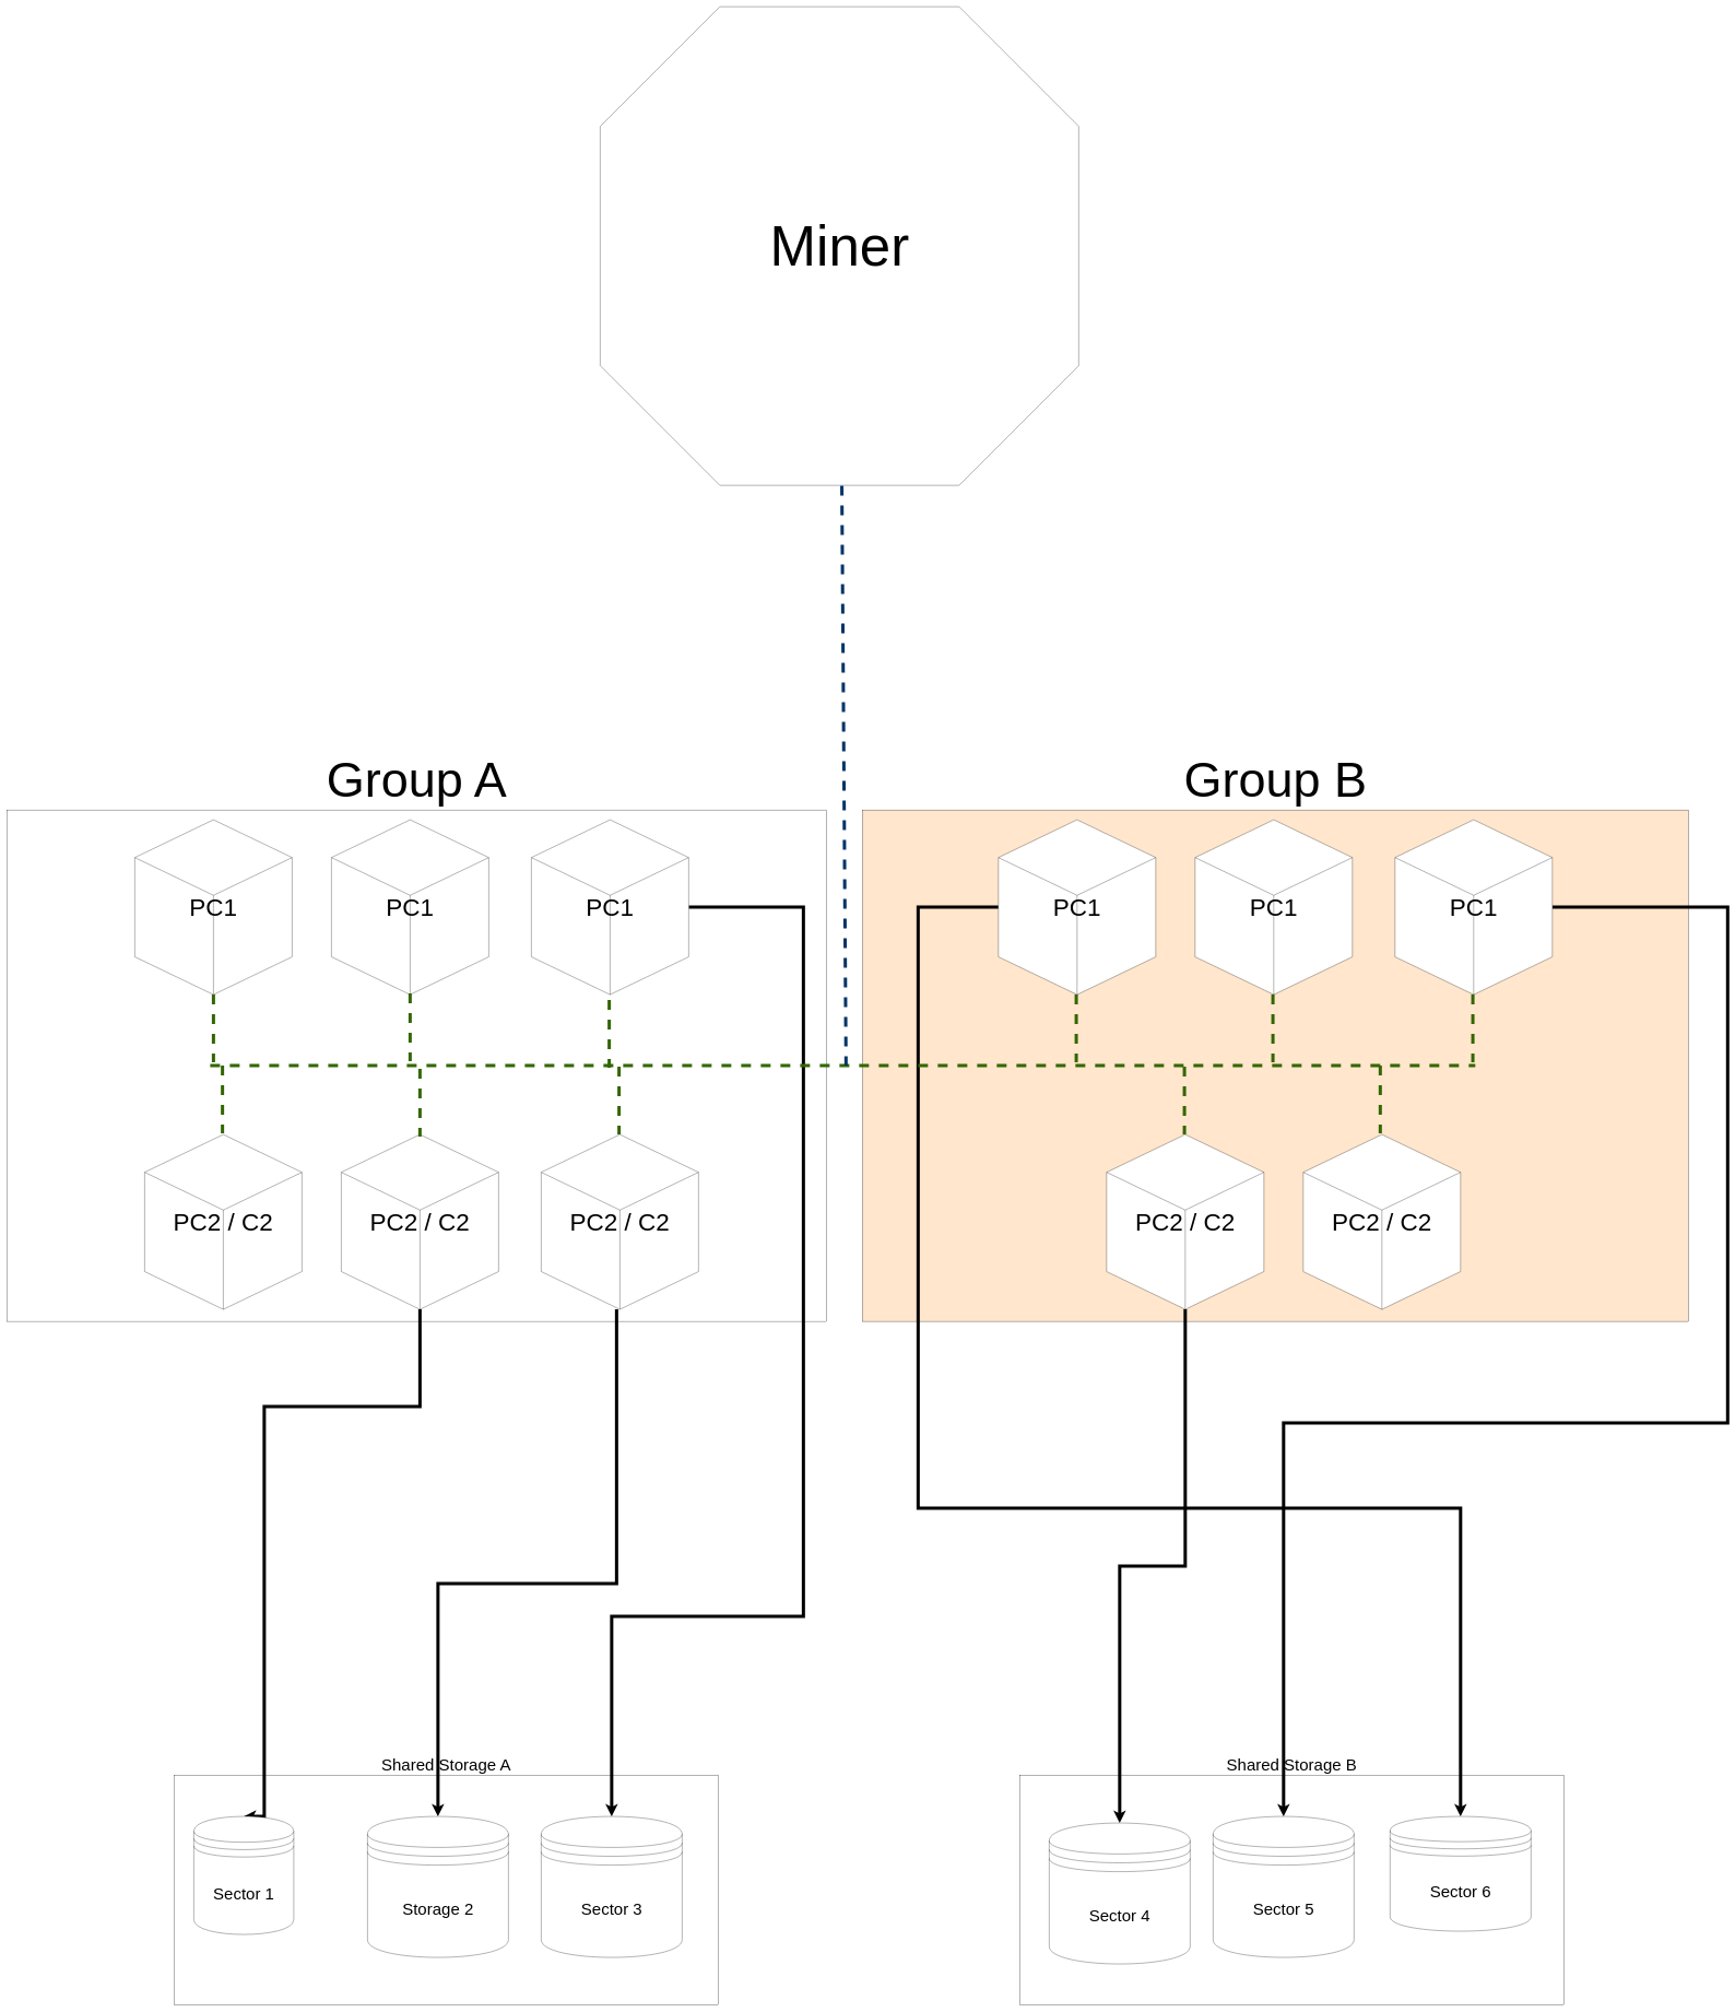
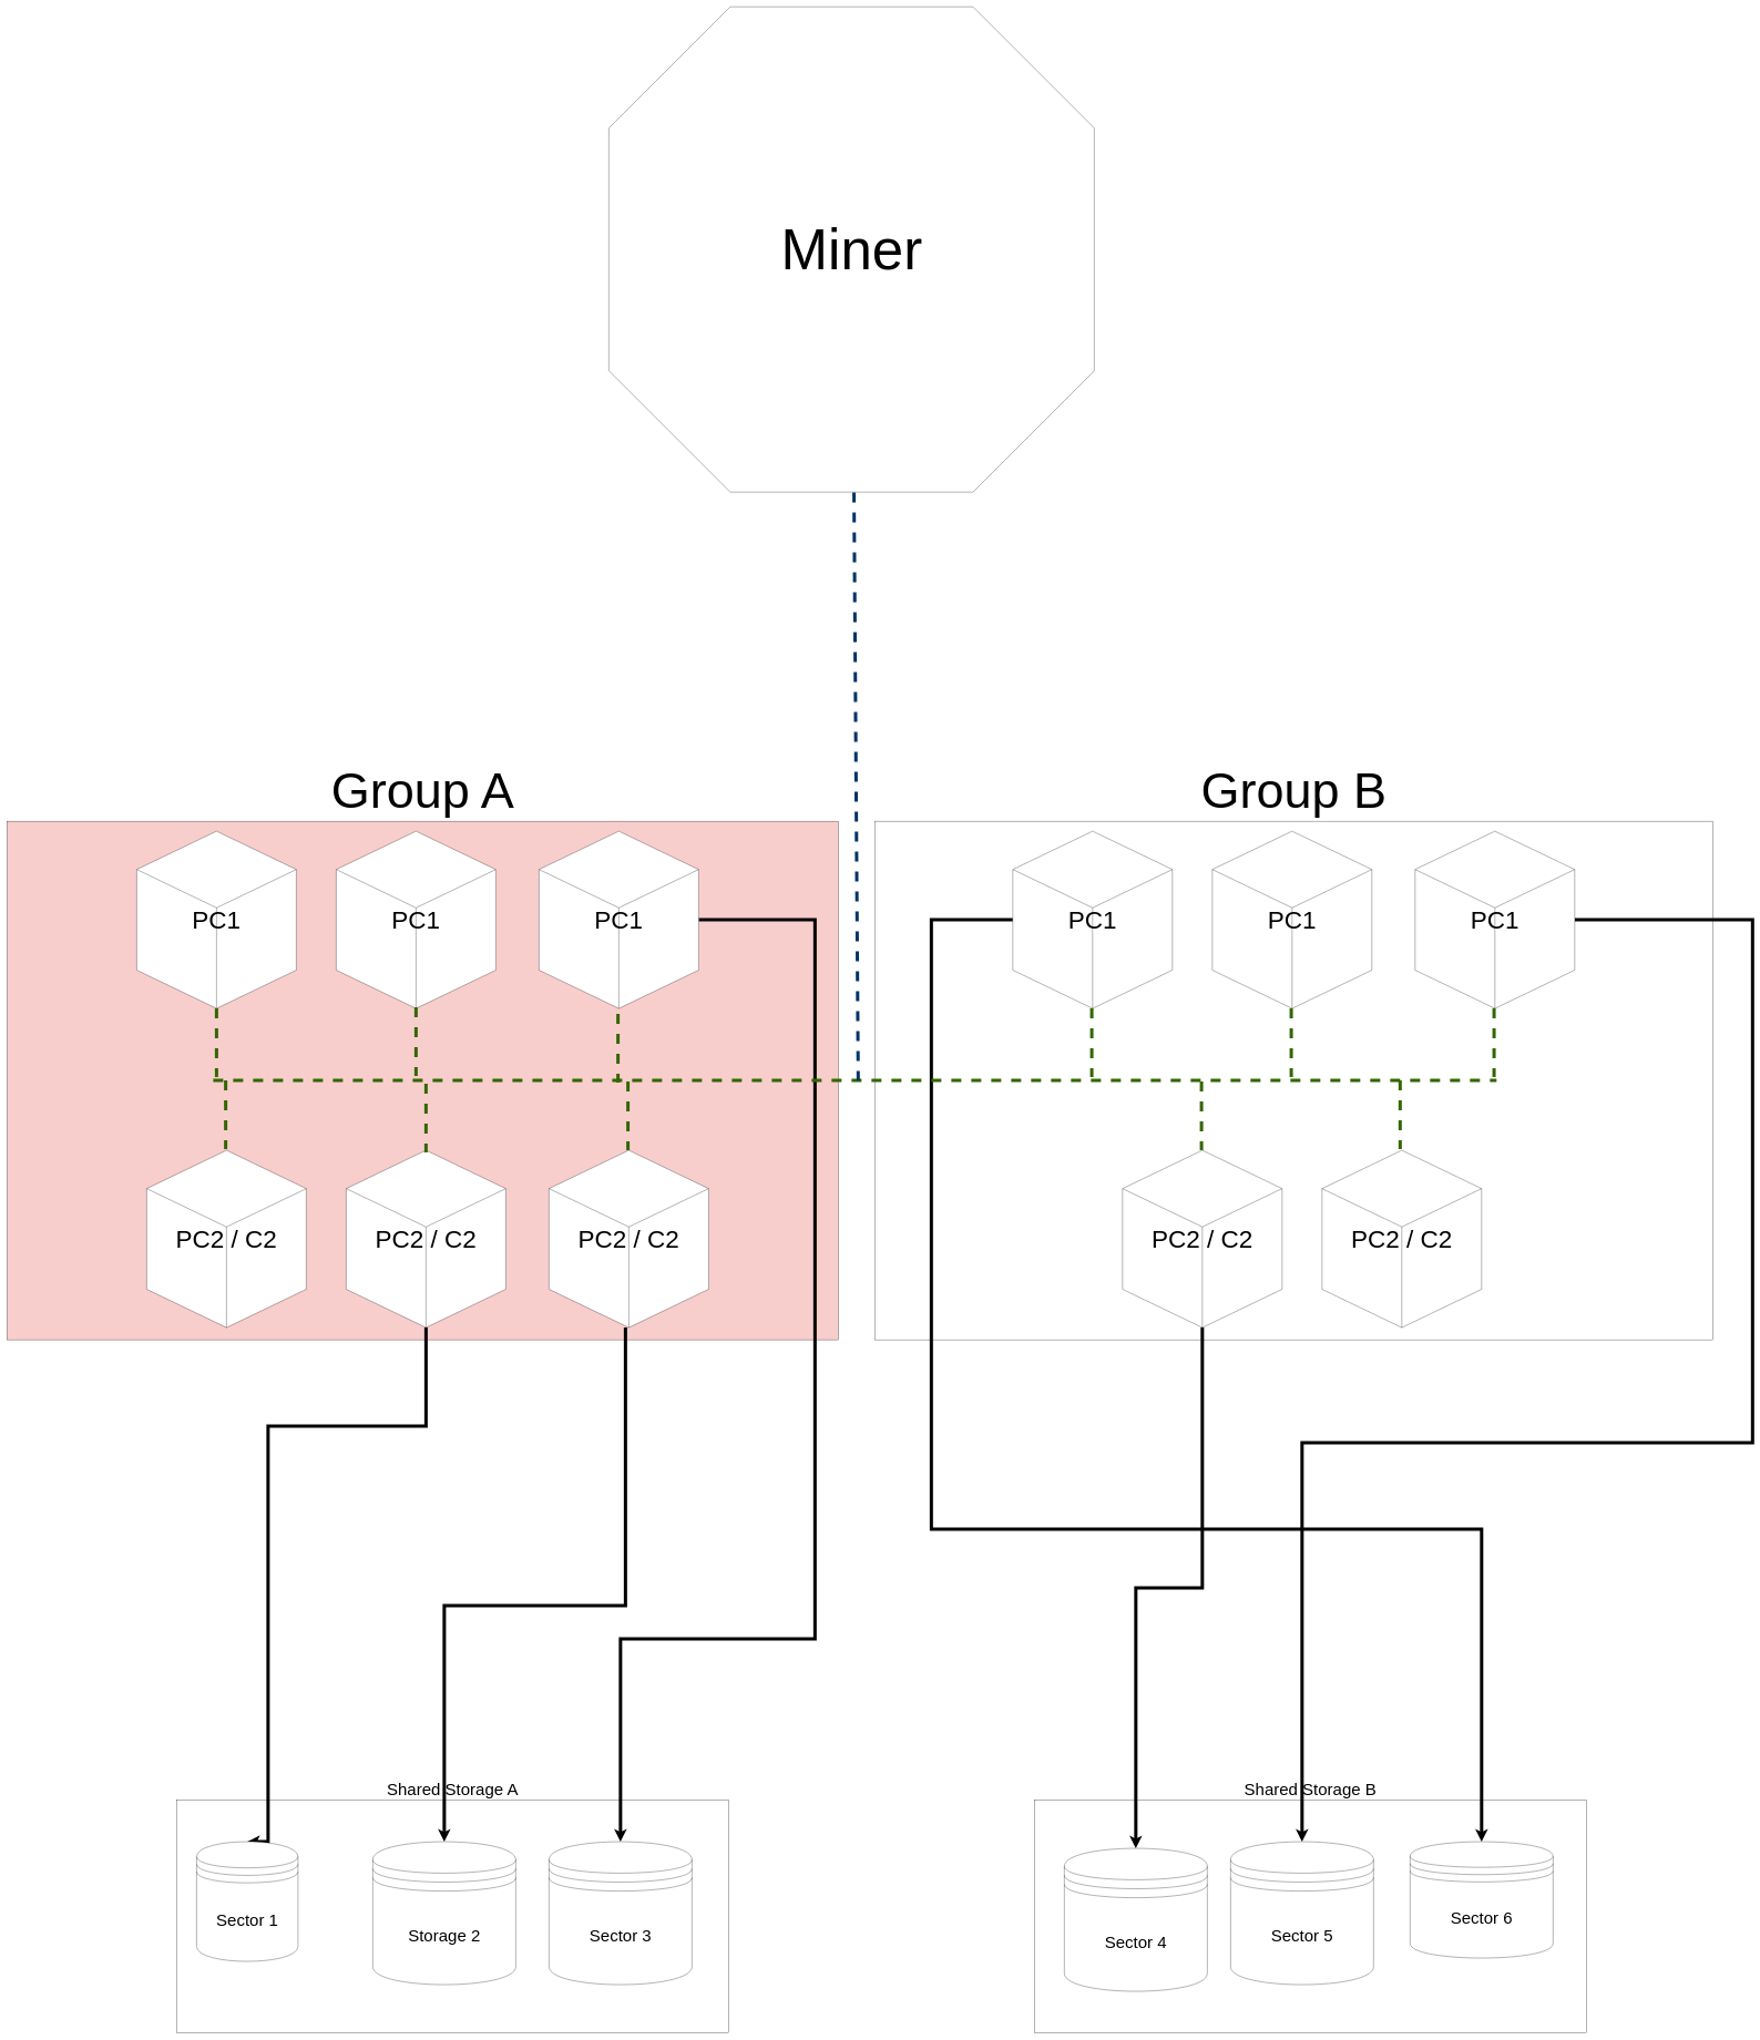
  <mxCell id="0" />
  <mxCell id="1" parent="0" />
  <mxCell id="2" value="&lt;font color=&quot;#000000&quot;&gt;Shared Storage B&lt;/font&gt;" style="rounded=0;whiteSpace=wrap;html=1;fontSize=50;fontColor=#336600;labelPosition=center;verticalLabelPosition=top;align=center;verticalAlign=bottom;" parent="1" vertex="1"><mxGeometry x="3110" y="5415" width="1660" height="700" as="geometry" /></mxCell>
  <mxCell id="3" value="&lt;span style=&quot;color: rgb(0 , 0 , 0)&quot;&gt;Shared Storage A&lt;/span&gt;" style="rounded=0;whiteSpace=wrap;html=1;fontSize=50;fontColor=#336600;labelPosition=center;verticalLabelPosition=top;align=center;verticalAlign=bottom;" parent="1" vertex="1"><mxGeometry x="530" y="5415" width="1660" height="700" as="geometry" /></mxCell>
- <mxCell id="4" value="&lt;span style=&quot;font-size: 150px&quot;&gt;Group A&lt;/span&gt;" style="rounded=0;whiteSpace=wrap;html=1;labelPosition=center;verticalLabelPosition=top;align=center;verticalAlign=bottom;" parent="1" vertex="1"><mxGeometry x="20" y="2470" width="2500" height="1560" as="geometry" /></mxCell>
- <mxCell id="5" value="&lt;font style=&quot;font-size: 150px&quot;&gt;Group B&lt;/font&gt;" style="rounded=0;whiteSpace=wrap;html=1;fontSize=50;labelPosition=center;verticalLabelPosition=top;align=center;verticalAlign=bottom;fillColor=#ffe6cc;" parent="1" vertex="1"><mxGeometry x="2630" y="2470" width="2520" height="1560" as="geometry" /></mxCell>
+ <mxCell id="4" value="&lt;span style=&quot;font-size: 150px&quot;&gt;Group A&lt;/span&gt;" style="rounded=0;whiteSpace=wrap;html=1;labelPosition=center;verticalLabelPosition=top;align=center;verticalAlign=bottom;fillColor=#f8cecc;" parent="1" vertex="1"><mxGeometry x="20" y="2470" width="2500" height="1560" as="geometry" /></mxCell>
+ <mxCell id="5" value="&lt;font style=&quot;font-size: 150px&quot;&gt;Group B&lt;/font&gt;" style="rounded=0;whiteSpace=wrap;html=1;fontSize=50;labelPosition=center;verticalLabelPosition=top;align=center;verticalAlign=bottom;" parent="1" vertex="1"><mxGeometry x="2630" y="2470" width="2520" height="1560" as="geometry" /></mxCell>
  <mxCell id="6" value="&lt;font style=&quot;font-size: 75px&quot;&gt;PC1&lt;/font&gt;" style="html=1;whiteSpace=wrap;shape=isoCube2;backgroundOutline=1;isoAngle=15;fontSize=50;" parent="1" vertex="1"><mxGeometry x="410" y="2500" width="480" height="533.33" as="geometry" /></mxCell>
  <mxCell id="7" value="&lt;span style=&quot;font-size: 75px&quot;&gt;PC1&lt;/span&gt;" style="html=1;whiteSpace=wrap;shape=isoCube2;backgroundOutline=1;isoAngle=15;fontSize=50;" parent="1" vertex="1"><mxGeometry x="1010" y="2500" width="480" height="533.33" as="geometry" /></mxCell>
  <mxCell id="8" style="edgeStyle=orthogonalEdgeStyle;rounded=0;orthogonalLoop=1;jettySize=auto;html=1;entryX=0.5;entryY=0;entryDx=0;entryDy=0;fontSize=50;fontColor=#336600;strokeColor=#000000;strokeWidth=10;" parent="1" source="9" target="25" edge="1"><mxGeometry relative="1" as="geometry"><Array as="points"><mxPoint x="2450" y="2767" /><mxPoint x="2450" y="4930" /><mxPoint x="1865" y="4930" /></Array></mxGeometry></mxCell>
  <mxCell id="9" value="&lt;span style=&quot;font-size: 75px&quot;&gt;PC1&lt;/span&gt;" style="html=1;whiteSpace=wrap;shape=isoCube2;backgroundOutline=1;isoAngle=15;fontSize=50;" parent="1" vertex="1"><mxGeometry x="1620" y="2500" width="480" height="533.33" as="geometry" /></mxCell>
  <mxCell id="10" value="&lt;span style=&quot;font-size: 75px&quot;&gt;PC1&lt;/span&gt;" style="html=1;whiteSpace=wrap;shape=isoCube2;backgroundOutline=1;isoAngle=15;fontSize=50;" parent="1" vertex="1"><mxGeometry x="3645" y="2500" width="480" height="533.33" as="geometry" /></mxCell>
  <mxCell id="11" style="edgeStyle=orthogonalEdgeStyle;rounded=0;orthogonalLoop=1;jettySize=auto;html=1;entryX=0.5;entryY=0;entryDx=0;entryDy=0;fontSize=50;fontColor=#336600;strokeColor=#000000;strokeWidth=10;" parent="1" source="12" target="28" edge="1"><mxGeometry relative="1" as="geometry"><Array as="points"><mxPoint x="2800" y="2767" /><mxPoint x="2800" y="4600" /><mxPoint x="4455" y="4600" /></Array></mxGeometry></mxCell>
  <mxCell id="12" value="&lt;span style=&quot;font-size: 75px&quot;&gt;PC1&lt;/span&gt;" style="html=1;whiteSpace=wrap;shape=isoCube2;backgroundOutline=1;isoAngle=15;fontSize=50;" parent="1" vertex="1"><mxGeometry x="3045" y="2500" width="480" height="533.33" as="geometry" /></mxCell>
  <mxCell id="13" style="edgeStyle=orthogonalEdgeStyle;rounded=0;orthogonalLoop=1;jettySize=auto;html=1;entryX=0.5;entryY=0;entryDx=0;entryDy=0;fontSize=50;fontColor=#336600;strokeColor=#000000;strokeWidth=10;" parent="1" source="14" target="26" edge="1"><mxGeometry relative="1" as="geometry"><Array as="points"><mxPoint x="5270" y="2766" /><mxPoint x="5270" y="4340" /><mxPoint x="3915" y="4340" /></Array></mxGeometry></mxCell>
  <mxCell id="14" value="&lt;span style=&quot;font-size: 75px&quot;&gt;PC1&lt;/span&gt;" style="html=1;whiteSpace=wrap;shape=isoCube2;backgroundOutline=1;isoAngle=15;fontSize=50;" parent="1" vertex="1"><mxGeometry x="4255" y="2500" width="480" height="533.33" as="geometry" /></mxCell>
  <mxCell id="15" value="&lt;font style=&quot;font-size: 75px&quot;&gt;PC2 / C2&lt;/font&gt;" style="html=1;whiteSpace=wrap;shape=isoCube2;backgroundOutline=1;isoAngle=15;fontSize=50;" parent="1" vertex="1"><mxGeometry x="440" y="3460" width="480" height="533.33" as="geometry" /></mxCell>
  <mxCell id="16" style="edgeStyle=orthogonalEdgeStyle;rounded=0;orthogonalLoop=1;jettySize=auto;html=1;entryX=0.5;entryY=0;entryDx=0;entryDy=0;fontSize=50;fontColor=#336600;strokeColor=#000000;strokeWidth=10;" parent="1" source="17" target="23" edge="1"><mxGeometry relative="1" as="geometry"><Array as="points"><mxPoint x="1280" y="4290" /><mxPoint x="805" y="4290" /></Array></mxGeometry></mxCell>
  <mxCell id="17" value="&lt;span style=&quot;font-size: 75px&quot;&gt;PC2 / C2&lt;/span&gt;" style="html=1;whiteSpace=wrap;shape=isoCube2;backgroundOutline=1;isoAngle=15;fontSize=50;" parent="1" vertex="1"><mxGeometry x="1040" y="3460" width="480" height="533.33" as="geometry" /></mxCell>
  <mxCell id="18" style="edgeStyle=orthogonalEdgeStyle;rounded=0;orthogonalLoop=1;jettySize=auto;html=1;entryX=0.5;entryY=0;entryDx=0;entryDy=0;fontSize=50;fontColor=#336600;strokeColor=#000000;strokeWidth=10;" parent="1" source="19" target="24" edge="1"><mxGeometry relative="1" as="geometry"><Array as="points"><mxPoint x="1880" y="4830" /><mxPoint x="1335" y="4830" /></Array></mxGeometry></mxCell>
  <mxCell id="19" value="&lt;span style=&quot;font-size: 75px&quot;&gt;PC2 / C2&lt;/span&gt;" style="html=1;whiteSpace=wrap;shape=isoCube2;backgroundOutline=1;isoAngle=15;fontSize=50;" parent="1" vertex="1"><mxGeometry x="1650" y="3460" width="480" height="533.33" as="geometry" /></mxCell>
  <mxCell id="20" style="edgeStyle=orthogonalEdgeStyle;rounded=0;orthogonalLoop=1;jettySize=auto;html=1;entryX=0.5;entryY=0;entryDx=0;entryDy=0;fontSize=50;fontColor=#336600;strokeWidth=10;" parent="1" source="21" target="27" edge="1"><mxGeometry relative="1" as="geometry" /></mxCell>
  <mxCell id="21" value="&lt;span style=&quot;font-size: 75px&quot;&gt;PC2 / C2&lt;/span&gt;" style="html=1;whiteSpace=wrap;shape=isoCube2;backgroundOutline=1;isoAngle=15;fontSize=50;" parent="1" vertex="1"><mxGeometry x="3375" y="3460" width="480" height="533.33" as="geometry" /></mxCell>
  <mxCell id="22" value="&lt;span style=&quot;font-size: 75px&quot;&gt;PC2 / C2&lt;/span&gt;" style="html=1;whiteSpace=wrap;shape=isoCube2;backgroundOutline=1;isoAngle=15;fontSize=50;" parent="1" vertex="1"><mxGeometry x="3975" y="3460" width="480" height="533.33" as="geometry" /></mxCell>
  <mxCell id="23" value="Sector 1" style="shape=datastore;whiteSpace=wrap;html=1;fontSize=50;" parent="1" vertex="1"><mxGeometry x="590" y="5540" width="305" height="360" as="geometry" /></mxCell>
  <mxCell id="24" value="&lt;span&gt;Storage 2&lt;/span&gt;" style="shape=datastore;whiteSpace=wrap;html=1;fontSize=50;" parent="1" vertex="1"><mxGeometry x="1120" y="5540" width="430" height="430" as="geometry" /></mxCell>
  <mxCell id="25" value="&lt;span&gt;Sector 3&lt;/span&gt;" style="shape=datastore;whiteSpace=wrap;html=1;fontSize=50;" parent="1" vertex="1"><mxGeometry x="1650" y="5540" width="430" height="430" as="geometry" /></mxCell>
  <mxCell id="26" value="&lt;span&gt;Sector 5&lt;/span&gt;" style="shape=datastore;whiteSpace=wrap;html=1;fontSize=50;" parent="1" vertex="1"><mxGeometry x="3700" y="5540" width="430" height="430" as="geometry" /></mxCell>
  <mxCell id="27" value="&lt;span&gt;Sector 4&lt;/span&gt;" style="shape=datastore;whiteSpace=wrap;html=1;fontSize=50;" parent="1" vertex="1"><mxGeometry x="3200" y="5560" width="430" height="430" as="geometry" /></mxCell>
  <mxCell id="28" value="&lt;span&gt;Sector 6&lt;/span&gt;" style="shape=datastore;whiteSpace=wrap;html=1;fontSize=50;" parent="1" vertex="1"><mxGeometry x="4240" y="5540" width="430" height="350" as="geometry" /></mxCell>
  <mxCell id="29" value="&lt;font style=&quot;font-size: 170px&quot;&gt;Miner&lt;/font&gt;" style="verticalLabelPosition=middle;verticalAlign=middle;html=1;shape=mxgraph.basic.polygon;polyCoords=[[0.25,0],[0.75,0],[1,0.25],[1,0.75],[0.75,1],[0.25,1],[0,0.75],[0,0.25]];polyline=0;fontSize=50;labelPosition=center;align=center;" parent="1" vertex="1"><mxGeometry x="1830" y="20" width="1460" height="1460" as="geometry" /></mxCell>
  <mxCell id="30" value="" style="endArrow=none;dashed=1;html=1;fontSize=50;strokeWidth=10;fontColor=#336600;strokeColor=#336600;" parent="1" edge="1"><mxGeometry width="50" height="50" relative="1" as="geometry"><mxPoint x="640" y="3250" as="sourcePoint" /><mxPoint x="4500" y="3250" as="targetPoint" /></mxGeometry></mxCell>
  <mxCell id="31" value="" style="endArrow=none;dashed=1;html=1;fontSize=50;fontColor=#336600;strokeColor=#336600;strokeWidth=10;exitX=0.5;exitY=1;exitDx=0;exitDy=0;exitPerimeter=0;" parent="1" source="6" edge="1"><mxGeometry width="50" height="50" relative="1" as="geometry"><mxPoint x="1440" y="3680" as="sourcePoint" /><mxPoint x="650" y="3240" as="targetPoint" /></mxGeometry></mxCell>
  <mxCell id="32" value="" style="endArrow=none;dashed=1;html=1;fontSize=50;fontColor=#336600;strokeColor=#336600;strokeWidth=10;exitX=0.5;exitY=1;exitDx=0;exitDy=0;exitPerimeter=0;" parent="1" edge="1"><mxGeometry width="50" height="50" relative="1" as="geometry"><mxPoint x="677.5" y="3250" as="sourcePoint" /><mxPoint x="677.5" y="3456.67" as="targetPoint" /></mxGeometry></mxCell>
  <mxCell id="33" value="" style="endArrow=none;dashed=1;html=1;fontSize=50;fontColor=#336600;strokeColor=#336600;strokeWidth=10;exitX=0.5;exitY=1;exitDx=0;exitDy=0;exitPerimeter=0;" parent="1" edge="1"><mxGeometry width="50" height="50" relative="1" as="geometry"><mxPoint x="1250" y="3030" as="sourcePoint" /><mxPoint x="1250" y="3236.67" as="targetPoint" /></mxGeometry></mxCell>
  <mxCell id="34" value="" style="endArrow=none;dashed=1;html=1;fontSize=50;fontColor=#336600;strokeColor=#336600;strokeWidth=10;exitX=0.5;exitY=1;exitDx=0;exitDy=0;exitPerimeter=0;" parent="1" edge="1"><mxGeometry width="50" height="50" relative="1" as="geometry"><mxPoint x="1280" y="3260" as="sourcePoint" /><mxPoint x="1280" y="3466.67" as="targetPoint" /></mxGeometry></mxCell>
  <mxCell id="35" value="" style="endArrow=none;dashed=1;html=1;fontSize=50;fontColor=#336600;strokeColor=#336600;strokeWidth=10;exitX=0.5;exitY=1;exitDx=0;exitDy=0;exitPerimeter=0;" parent="1" edge="1"><mxGeometry width="50" height="50" relative="1" as="geometry"><mxPoint x="1857.5" y="3050" as="sourcePoint" /><mxPoint x="1857.5" y="3256.67" as="targetPoint" /></mxGeometry></mxCell>
  <mxCell id="36" value="" style="endArrow=none;dashed=1;html=1;fontSize=50;fontColor=#336600;strokeColor=#336600;strokeWidth=10;exitX=0.5;exitY=1;exitDx=0;exitDy=0;exitPerimeter=0;" parent="1" edge="1"><mxGeometry width="50" height="50" relative="1" as="geometry"><mxPoint x="1887.5" y="3253.33" as="sourcePoint" /><mxPoint x="1887.5" y="3460" as="targetPoint" /></mxGeometry></mxCell>
  <mxCell id="37" value="" style="endArrow=none;dashed=1;html=1;fontSize=50;fontColor=#336600;strokeColor=#336600;strokeWidth=10;exitX=0.5;exitY=1;exitDx=0;exitDy=0;exitPerimeter=0;" parent="1" edge="1"><mxGeometry width="50" height="50" relative="1" as="geometry"><mxPoint x="3282.5" y="3033.33" as="sourcePoint" /><mxPoint x="3282.5" y="3240" as="targetPoint" /></mxGeometry></mxCell>
  <mxCell id="38" value="" style="endArrow=none;dashed=1;html=1;fontSize=50;fontColor=#336600;strokeColor=#336600;strokeWidth=10;exitX=0.5;exitY=1;exitDx=0;exitDy=0;exitPerimeter=0;" parent="1" edge="1"><mxGeometry width="50" height="50" relative="1" as="geometry"><mxPoint x="3612.5" y="3253.33" as="sourcePoint" /><mxPoint x="3612.5" y="3460" as="targetPoint" /></mxGeometry></mxCell>
  <mxCell id="39" value="" style="endArrow=none;dashed=1;html=1;fontSize=50;fontColor=#336600;strokeColor=#336600;strokeWidth=10;exitX=0.5;exitY=1;exitDx=0;exitDy=0;exitPerimeter=0;" parent="1" edge="1"><mxGeometry width="50" height="50" relative="1" as="geometry"><mxPoint x="3882.5" y="3033.33" as="sourcePoint" /><mxPoint x="3882.5" y="3240" as="targetPoint" /></mxGeometry></mxCell>
  <mxCell id="40" value="" style="endArrow=none;dashed=1;html=1;fontSize=50;fontColor=#336600;strokeColor=#336600;strokeWidth=10;exitX=0.5;exitY=1;exitDx=0;exitDy=0;exitPerimeter=0;" parent="1" edge="1"><mxGeometry width="50" height="50" relative="1" as="geometry"><mxPoint x="4210" y="3250" as="sourcePoint" /><mxPoint x="4210" y="3456.67" as="targetPoint" /></mxGeometry></mxCell>
  <mxCell id="41" value="" style="endArrow=none;dashed=1;html=1;fontSize=50;fontColor=#336600;strokeColor=#336600;strokeWidth=10;exitX=0.5;exitY=1;exitDx=0;exitDy=0;exitPerimeter=0;" parent="1" edge="1"><mxGeometry width="50" height="50" relative="1" as="geometry"><mxPoint x="4492.5" y="3033.33" as="sourcePoint" /><mxPoint x="4492.5" y="3240" as="targetPoint" /></mxGeometry></mxCell>
  <mxCell id="42" value="" style="endArrow=none;dashed=1;html=1;fontSize=50;fontColor=#336600;strokeWidth=10;exitX=0.505;exitY=1.001;exitDx=0;exitDy=0;exitPerimeter=0;strokeColor=#003366;" edge="1" parent="1" source="29"><mxGeometry width="50" height="50" relative="1" as="geometry"><mxPoint x="2550" y="2070" as="sourcePoint" /><mxPoint x="2580" y="3250" as="targetPoint" /></mxGeometry></mxCell>
